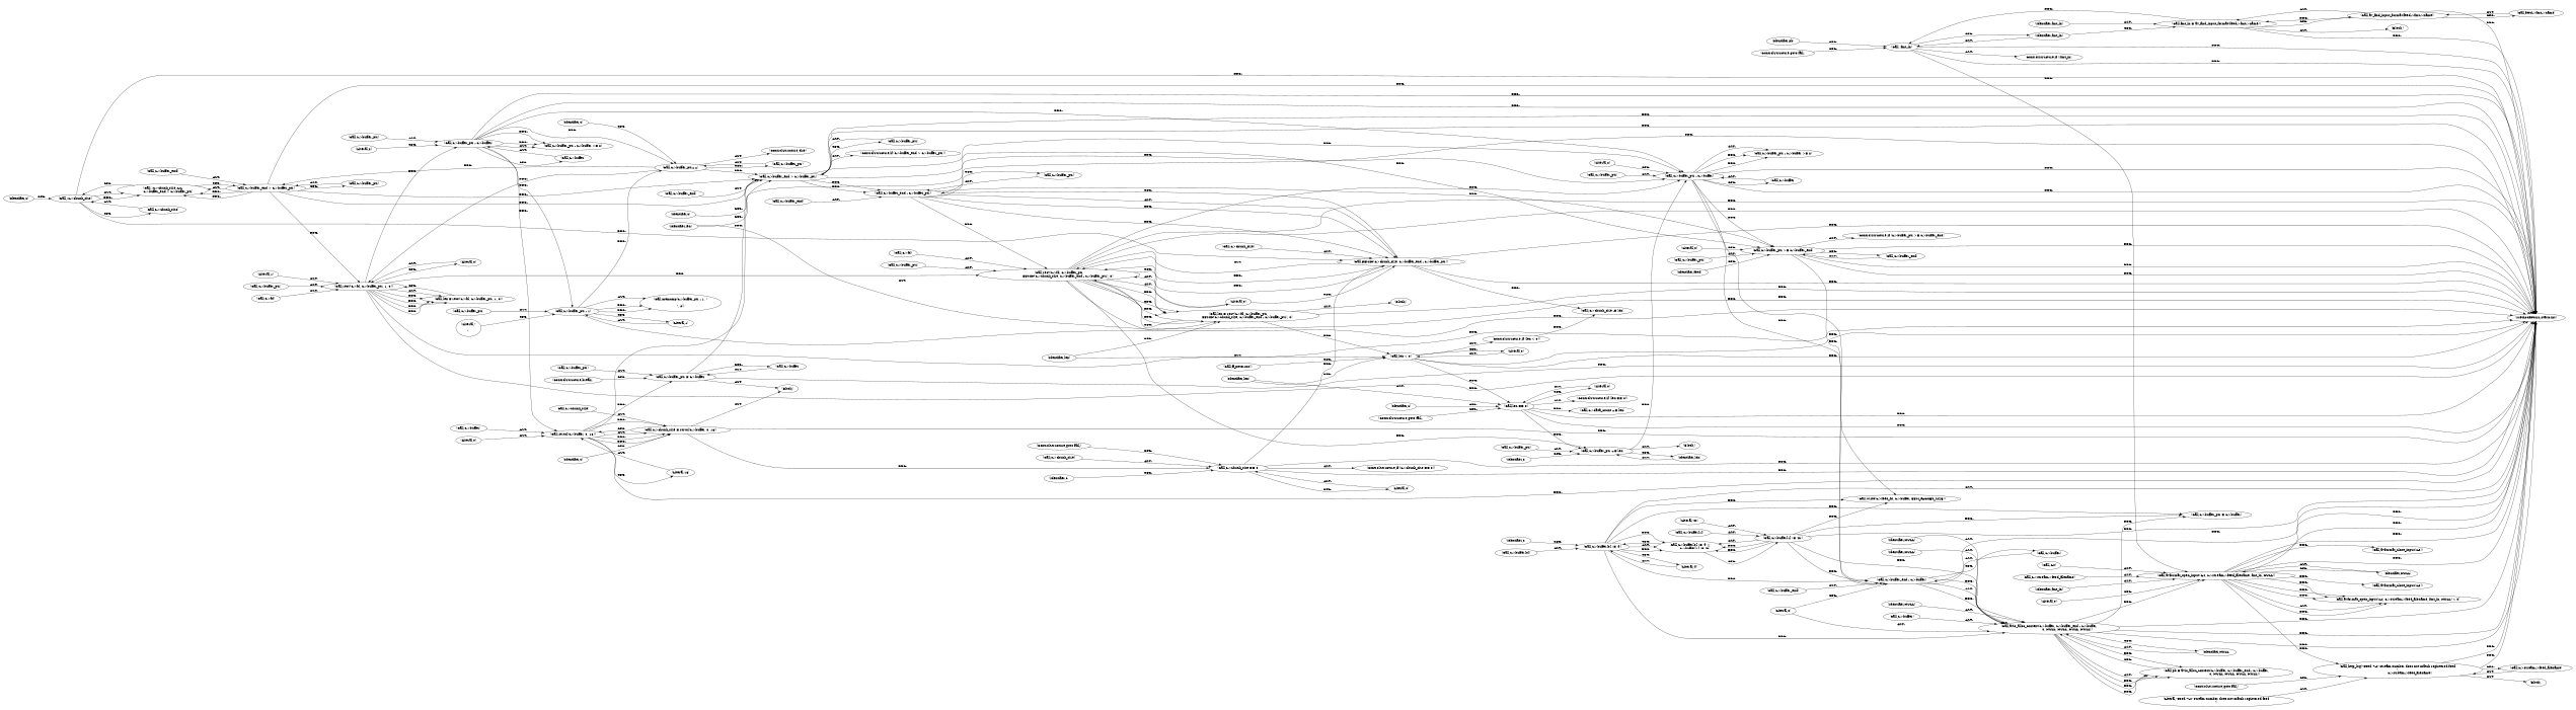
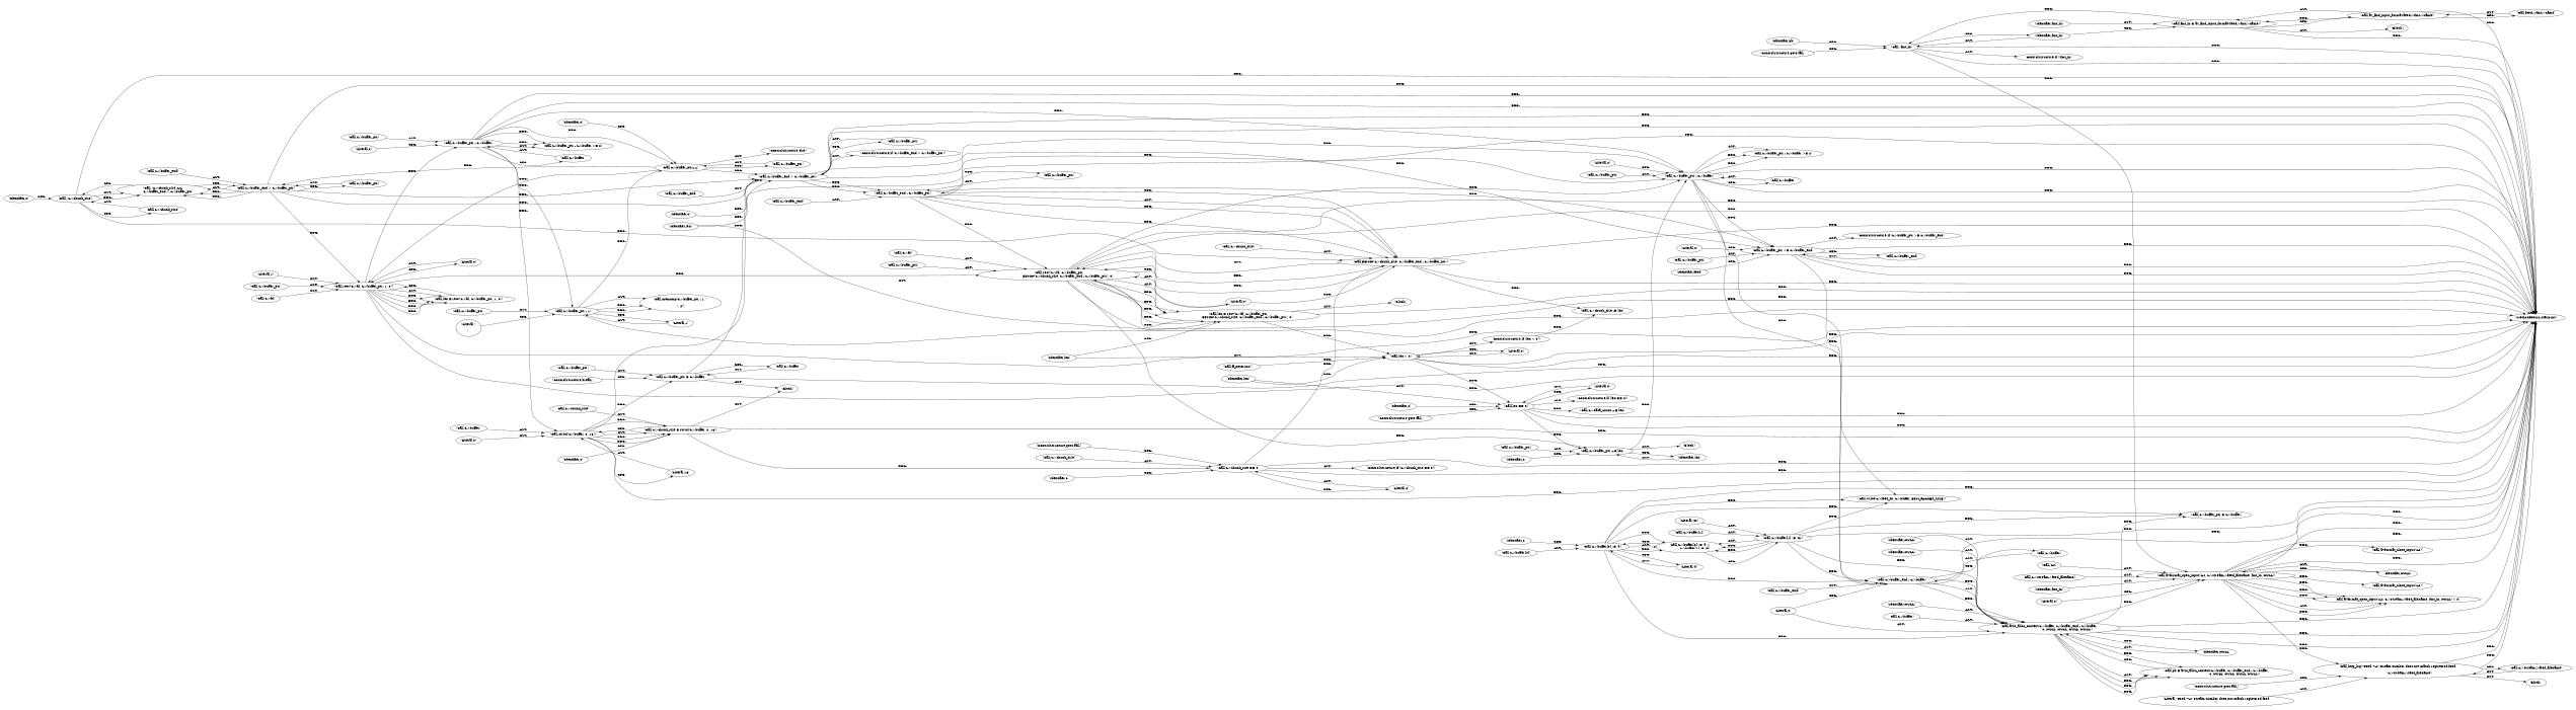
  digraph {
    rankdir=LR
    n1 [label="(Call,http_log(\"Feed '%s' stream number does not match registered feed\n\",\n                         c->stream->feed_filename))"]
    n2 [label="(Call,c->stream->feed_filename)"]
    n3 [label="(MethodReturn,static int)"]
    n4 [label="(Block,)"]
    n5 [label="(Call,avformat_open_input(&s, c->stream->feed_filename, fmt_in, NULL))"]
    n6 [label="(Identifier,NULL)"]
    n7 [label="(Call,avformat_close_input(&s))"]
    n8 [label="(Call,avformat_open_input(&s, c->stream->feed_filename, fmt_in, NULL) < 0)"]
    n9 [label="(Call,avformat_close_input(&s))"]
    n10 [label="(Call,!fmt_in)"]
    n11 [label="(ControlStructure,if (!fmt_in))"]
    n12 [label="(Identifier,fmt_in)"]
    n13 [label="(Call,fmt_in = av_find_input_format(feed->fmt->name))"]
    n14 [label="(Call,av_find_input_format(feed->fmt->name))"]
    n15 [label="(Block,)"]
    n16 [label="(Call,feed->fmt->name)"]
    n17 [label="(Call,avio_alloc_context(c->buffer, c->buffer_end - c->buffer,\n                                    0, NULL, NULL, NULL, NULL))"]
    n18 [label="(Call,c->buffer_ptr = c->buffer)"]
    n19 [label="(Identifier,NULL)"]
    n20 [label="(Call,pb = avio_alloc_context(c->buffer, c->buffer_end - c->buffer,\n                                    0, NULL, NULL, NULL, NULL))"]
    n21 [label="(Call,c->buffer[0] != 'f')"]
    n22 [label="(Call,c->buffer_end - c->buffer)"]
    n23 [label="(Call,c->buffer[0] != 'f' ||\n            c->buffer[1] != 'm')"]
    n24 [label="(Literal,'f')"]
    n25 [label="(Call,write(c->feed_fd, c->buffer, FFM_PACKET_SIZE))"]
    n26 [label="(Call,c->buffer)"]
    n27 [label="(Call,c->buffer[1] != 'm')"]
    n28 [label="(Literal,'m')"]
    n29 [label="(Call,c->buffer_ptr >= c->buffer_end)"]
    n30 [label="(Call,c->buffer_end)"]
    n31 [label="(ControlStructure,if (c->buffer_ptr >= c->buffer_end))"]
    n32 [label="(Call,c->buffer_ptr - c->buffer)"]
    n33 [label="(Call,c->buffer_ptr - c->buffer >= 2)"]
    n34 [label="(Call,c->buffer)"]
    n35 [label="(Call,c->buffer_ptr += len)"]
    n36 [label="(Block,)"]
    n37 [label="(Identifier,len)"]
    n38 [label="(Call,len == 0)"]
    n39 [label="(Call,c->data_count += len)"]
    n40 [label="(Literal,0)"]
    n41 [label="(ControlStructure,if (len == 0))"]
    n42 [label="(Call,c->chunk_size -= len)"]
    n43 [label="(Call,len < 0)"]
    n44 [label="(ControlStructure,if (len < 0))"]
    n45 [label="(Literal,0)"]
    n46 [label="(Call,len = recv(c->fd, c->buffer_ptr,\n                   FFMIN(c->chunk_size, c->buffer_end - c->buffer_ptr), 0))"]
    n47 [label="(Call,recv(c->fd, c->buffer_ptr,\n                   FFMIN(c->chunk_size, c->buffer_end - c->buffer_ptr), 0))"]
    n48 [label="(Block,)"]
    n49 [label="(Literal,0)"]
    n50 [label="(Call,FFMIN(c->chunk_size, c->buffer_end - c->buffer_ptr))"]
    n51 [label="(Call,recv(c->fd, c->buffer_ptr, 1, 0))"]
    n52 [label="(Call,c->buffer_ptr - c->buffer)"]
    n53 [label="(Call,len = recv(c->fd, c->buffer_ptr, 1, 0))"]
    n54 [label="(Literal,0)"]
    n55 [label="(Call,c->buffer_ptr++)"]
    n56 [label="(Call,c->buffer_ptr - 1)"]
    n57 [label="(Call,strtol(c->buffer, 0, 16))"]
    n58 [label="(Call,c->buffer_ptr - c->buffer >= 2)"]
    n59 [label="(Call,c->buffer)"]
    n60 [label="(Call,c->buffer_end > c->buffer_ptr)"]
    n61 [label="(Call,c->buffer_end > c->buffer_ptr)"]
    n62 [label="(Call,c->buffer_ptr)"]
    n63 [label="(ControlStructure,else)"]
    n64 [label="(Call,!c->chunk_size &&\n           c->buffer_end > c->buffer_ptr)"]
    n65 [label="(Call,c->buffer_ptr)"]
    n66 [label="(Call,c->buffer_end - c->buffer_ptr)"]
    n67 [label="(Call,c->buffer_ptr)"]
    n68 [label="(ControlStructure,if (c->buffer_end > c->buffer_ptr))"]
    n69 [label="(Literal,1)"]
    n70 [label="(Call,memcmp(c->buffer_ptr - 1, \"\r\n\", 2))"]
    n71 [label="(Call,c->buffer_ptr = c->buffer)"]
    n72 [label="(Call,c->chunk_size = strtol(c->buffer, 0, 16))"]
    n73 [label="(Literal,16)"]
    n74 [label="(Call,!c->chunk_size)"]
    n75 [label="(Call,c->buffer_ptr)"]
    n76 [label="(Call,c->buffer)"]
    n77 [label="(Block,)"]
    n78 [label="(Call,c->chunk_size == 0)"]
    n79 [label="(Literal,0)"]
    n80 [label="(ControlStructure,if (c->chunk_size == 0))"]
    n81 [label="(Call,c->chunk_size)"]
    n82 [label="(Call,c->fd)"]
    n83 [label="(Call,c->chunk_size)"]
    n84 [label="(Literal,0)"]
    n85 [label="(Call,c->buffer_end)"]
    n86 [label="(Identifier,c)"]
    n87 [label="(Identifier,c)"]
    n88 [label="(ControlStructure,goto fail;)"]
    n89 [label="(Call,c->buffer_end)"]
    n90 [label="(Call,c->buffer_ptr)"]
    n91 [label="(Identifier,len)"]
    n92 [label="(Identifier,c)"]
    n93 [label="(Literal,2)"]
    n94 [label="(Call,c->buffer)"]
    n95 [label="(Identifier,c)"]
    n96 [label="(Call,ff_neterrno())"]
    n97 [label="(Identifier,c)"]
    n98 [label="(Call,c->buffer)"]
    n99 [label="(Call,c->fd)"]
    n100 [label="(Literal,1)"]
    n101 [label="(Identifier,c)"]
    n102 [label="(Identifier,NULL)"]
    n103 [label="(Call,c->buffer_ptr)"]
    n104 [label="(Literal,\"\r\n\")"]
    n105 [label="(Call,c->buffer[0])"]
    n106 [label="(Call,c->buffer_ptr)"]
    n107 [label="(Identifier,len)"]
    n108 [label="(Call,&s)"]
    n109 [label="(Call,c->buffer_ptr)"]
    n110 [label="(Identifier,NULL)"]
    n111 [label="(Call,c->buffer_ptr)"]
    n112 [label="(ControlStructure,break;)"]
    n113 [label="(ControlStructure,goto fail;)"]
    n114 [label="(Literal,0)"]
    n115 [label="(ControlStructure,goto fail;)"]
    n116 [label="(Literal,2)"]
    n117 [label="(Literal,0)"]
    n118 [label="(Call,c->stream->feed_filename)"]
    n119 [label="(Call,c->buffer_end)"]
    n120 [label="(Literal,0)"]
    n121 [label="(Call,c->buffer_ptr)"]
    n122 [label="(Identifier,fmt_in)"]
    n123 [label="(Identifier,c)"]
    n124 [label="(Identifier,c)"]
    n125 [label="(Call,c->buffer[1])"]
    n126 [label="(ControlStructure,goto fail;)"]
    n127 [label="(Call,c->chunk_size)"]
    n128 [label="(Call,c->buffer_ptr)"]
    n129 [label="(Identifier,pb)"]
    n130 [label="(Call,c->buffer_ptr)"]
    n131 [label="(Literal,\"Feed '%s' stream number does not match registered feed\n\")"]
    n132 [label="(Call,c->buffer_end)"]
    n133 [label="(Identifier,NULL)"]
    n134 [label="(Identifier,len)"]
    n135 [label="(Identifier,feed)"]
    n136 [label="(Identifier,fmt_in)"]
    n137 [label="(Call,c->chunk_size)"]
    n1 -> n2 [label="CFG: "]
    n1 -> n3 [label="DDG: "]
    n1 -> n3 [label="DDG: "]
    n1 -> n4 [label="AST: "]
    n2 -> n1 [label="AST: "]
    n5 -> n1 [label="DDG: "]
    n5 -> n3 [label="DDG: "]
    n5 -> n3 [label="DDG: "]
    n5 -> n3 [label="DDG: "]
    n5 -> n3 [label="DDG: "]
    n5 -> n6 [label="CFG: "]
    n5 -> n7 [label="DDG: "]
    n5 -> n8 [label="AST: "]
    n5 -> n8 [label="DDG: "]
    n5 -> n8 [label="DDG: "]
    n5 -> n8 [label="DDG: "]
    n5 -> n8 [label="DDG: "]
    n5 -> n9 [label="DDG: "]
    n6 -> n5 [label="AST: "]
    n10 -> n3 [label="DDG: "]
    n10 -> n3 [label="DDG: "]
    n10 -> n5 [label="DDG: "]
    n10 -> n11 [label="AST: "]
    n10 -> n12 [label="CFG: "]
    n12 -> n10 [label="AST: "]
    n12 -> n13 [label="CFG: "]
    n13 -> n3 [label="DDG: "]
    n13 -> n10 [label="DDG: "]
    n13 -> n14 [label="CFG: "]
    n13 -> n15 [label="AST: "]
    n14 -> n3 [label="DDG: "]
    n14 -> n13 [label="AST: "]
    n14 -> n13 [label="DDG: "]
    n14 -> n16 [label="CFG: "]
    n16 -> n14 [label="AST: "]
    n17 -> n3 [label="DDG: "]
    n17 -> n3 [label="DDG: "]
    n17 -> n3 [label="DDG: "]
    n17 -> n5 [label="DDG: "]
    n17 -> n18 [label="DDG: "]
    n17 -> n19 [label="CFG: "]
    n17 -> n20 [label="AST: "]
    n17 -> n20 [label="DDG: "]
    n17 -> n20 [label="DDG: "]
    n17 -> n20 [label="DDG: "]
    n17 -> n20 [label="DDG: "]
    n19 -> n17 [label="AST: "]
    n20 -> n17 [label="CFG: "]
-   n21 -> n3 [label="AST: "]
+   n21 -> n3 [label="DDG: "]
    n21 -> n17 [label="DDG: "]
    n21 -> n18 [label="DDG: "]
    n21 -> n22 [label="DDG: "]
    n21 -> n23 [label="AST: "]
    n21 -> n23 [label="DDG: "]
    n21 -> n23 [label="DDG: "]
    n21 -> n24 [label="CFG: "]
    n21 -> n25 [label="DDG: "]
    n22 -> n3 [label="DDG: "]
    n22 -> n17 [label="AST: "]
    n22 -> n17 [label="DDG: "]
    n22 -> n17 [label="DDG: "]
    n22 -> n26 [label="CFG: "]
    n23 -> n21 [label="CFG: "]
    n23 -> n27 [label="CFG: "]
    n24 -> n21 [label="AST: "]
    n26 -> n22 [label="AST: "]
    n27 -> n3 [label="DDG: "]
    n27 -> n17 [label="DDG: "]
    n27 -> n18 [label="DDG: "]
    n27 -> n22 [label="DDG: "]
    n27 -> n23 [label="AST: "]
    n27 -> n23 [label="DDG: "]
    n27 -> n23 [label="DDG: "]
    n27 -> n25 [label="DDG: "]
    n28 -> n27 [label="AST: "]
    n29 -> n3 [label="DDG: "]
    n29 -> n3 [label="DDG: "]
    n29 -> n3 [label="DDG: "]
    n29 -> n22 [label="DDG: "]
    n29 -> n30 [label="CFG: "]
    n29 -> n31 [label="AST: "]
    n30 -> n29 [label="AST: "]
    n32 -> n3 [label="DDG: "]
    n32 -> n3 [label="DDG: "]
    n32 -> n22 [label="DDG: "]
    n32 -> n25 [label="DDG: "]
    n32 -> n29 [label="DDG: "]
    n32 -> n33 [label="AST: "]
    n32 -> n33 [label="DDG: "]
    n32 -> n33 [label="DDG: "]
    n32 -> n34 [label="CFG: "]
    n34 -> n32 [label="AST: "]
    n35 -> n32 [label="DDG: "]
    n35 -> n36 [label="AST: "]
    n35 -> n37 [label="CFG: "]
    n37 -> n35 [label="AST: "]
    n38 -> n3 [label="DDG: "]
    n38 -> n3 [label="DDG: "]
    n38 -> n35 [label="DDG: "]
    n38 -> n39 [label="DDG: "]
    n38 -> n40 [label="CFG: "]
    n38 -> n41 [label="AST: "]
    n40 -> n38 [label="AST: "]
    n43 -> n3 [label="DDG: "]
    n43 -> n3 [label="DDG: "]
    n43 -> n38 [label="DDG: "]
    n43 -> n44 [label="AST: "]
    n43 -> n45 [label="CFG: "]
    n44 -> n42 [label="DDG: "]
    n45 -> n43 [label="AST: "]
    n46 -> n3 [label="DDG: "]
    n46 -> n43 [label="DDG: "]
    n46 -> n47 [label="CFG: "]
    n46 -> n48 [label="AST: "]
    n47 -> n3 [label="DDG: "]
    n47 -> n3 [label="DDG: "]
    n47 -> n3 [label="DDG: "]
    n47 -> n32 [label="DDG: "]
    n47 -> n35 [label="DDG: "]
    n47 -> n46 [label="AST: "]
    n47 -> n46 [label="DDG: "]
    n47 -> n46 [label="DDG: "]
    n47 -> n46 [label="DDG: "]
    n47 -> n46 [label="DDG: "]
    n47 -> n49 [label="CFG: "]
    n49 -> n47 [label="AST: "]
    n49 -> n50 [label="CFG: "]
    n50 -> n3 [label="DDG: "]
    n50 -> n3 [label="DDG: "]
    n50 -> n42 [label="DDG: "]
    n50 -> n47 [label="AST: "]
    n50 -> n47 [label="DDG: "]
    n50 -> n47 [label="DDG: "]
    n50 -> n66 [label="CFG: "]
    n51 -> n3 [label="DDG: "]
    n51 -> n3 [label="DDG: "]
    n51 -> n47 [label="DDG: "]
    n51 -> n52 [label="DDG: "]
    n51 -> n53 [label="AST: "]
    n51 -> n53 [label="DDG: "]
    n51 -> n53 [label="DDG: "]
    n51 -> n53 [label="DDG: "]
    n51 -> n53 [label="DDG: "]
    n51 -> n54 [label="CFG: "]
    n52 -> n3 [label="DDG: "]
    n52 -> n3 [label="DDG: "]
    n52 -> n32 [label="DDG: "]
    n52 -> n55 [label="DDG: "]
    n52 -> n56 [label="DDG: "]
    n52 -> n57 [label="DDG: "]
    n52 -> n58 [label="AST: "]
    n52 -> n58 [label="DDG: "]
    n52 -> n58 [label="DDG: "]
    n52 -> n59 [label="CFG: "]
    n53 -> n51 [label="CFG: "]
    n54 -> n51 [label="AST: "]
    n55 -> n51 [label="DDG: "]
    n55 -> n60 [label="DDG: "]
    n55 -> n61 [label="DDG: "]
    n55 -> n62 [label="CFG: "]
    n55 -> n63 [label="AST: "]
    n56 -> n3 [label="DDG: "]
    n56 -> n55 [label="DDG: "]
    n56 -> n69 [label="CFG: "]
    n56 -> n70 [label="AST: "]
    n56 -> n70 [label="DDG: "]
    n56 -> n70 [label="DDG: "]
    n57 -> n3 [label="DDG: "]
    n57 -> n32 [label="DDG: "]
    n57 -> n71 [label="DDG: "]
    n57 -> n72 [label="AST: "]
    n57 -> n72 [label="DDG: "]
    n57 -> n72 [label="DDG: "]
    n57 -> n72 [label="DDG: "]
    n57 -> n73 [label="CFG: "]
    n59 -> n52 [label="AST: "]
    n60 -> n3 [label="DDG: "]
    n60 -> n51 [label="DDG: "]
    n60 -> n61 [label="DDG: "]
    n60 -> n61 [label="DDG: "]
    n60 -> n64 [label="AST: "]
    n60 -> n64 [label="DDG: "]
    n60 -> n64 [label="DDG: "]
    n60 -> n65 [label="CFG: "]
    n61 -> n3 [label="DDG: "]
    n61 -> n3 [label="DDG: "]
    n61 -> n29 [label="DDG: "]
    n61 -> n32 [label="DDG: "]
    n61 -> n66 [label="DDG: "]
    n61 -> n66 [label="DDG: "]
    n61 -> n67 [label="CFG: "]
    n61 -> n68 [label="AST: "]
    n62 -> n55 [label="AST: "]
    n64 -> n60 [label="CFG: "]
    n64 -> n74 [label="CFG: "]
    n65 -> n60 [label="AST: "]
    n66 -> n3 [label="DDG: "]
    n66 -> n29 [label="DDG: "]
    n66 -> n47 [label="DDG: "]
    n66 -> n50 [label="AST: "]
    n66 -> n50 [label="DDG: "]
    n66 -> n50 [label="DDG: "]
    n66 -> n75 [label="CFG: "]
    n67 -> n61 [label="AST: "]
    n69 -> n56 [label="AST: "]
    n71 -> n3 [label="DDG: "]
    n71 -> n61 [label="DDG: "]
    n71 -> n76 [label="CFG: "]
    n71 -> n77 [label="AST: "]
    n72 -> n3 [label="DDG: "]
    n72 -> n57 [label="CFG: "]
    n72 -> n77 [label="AST: "]
    n72 -> n78 [label="DDG: "]
    n73 -> n57 [label="AST: "]
    n74 -> n3 [label="DDG: "]
    n74 -> n50 [label="DDG: "]
    n74 -> n64 [label="AST: "]
    n74 -> n64 [label="DDG: "]
    n74 -> n81 [label="CFG: "]
    n75 -> n66 [label="AST: "]
    n76 -> n71 [label="AST: "]
    n78 -> n3 [label="DDG: "]
    n78 -> n3 [label="DDG: "]
    n78 -> n50 [label="DDG: "]
    n78 -> n79 [label="CFG: "]
    n78 -> n80 [label="AST: "]
    n79 -> n78 [label="AST: "]
    n81 -> n74 [label="AST: "]
    n82 -> n51 [label="AST: "]
    n83 -> n72 [label="AST: "]
    n84 -> n5 [label="CFG: "]
    n85 -> n66 [label="AST: "]
    n86 -> n72 [label="CFG: "]
    n87 -> n55 [label="CFG: "]
    n88 -> n1 [label="CFG: "]
    n89 -> n22 [label="AST: "]
    n90 -> n56 [label="AST: "]
    n91 -> n43 [label="AST: "]
    n91 -> n46 [label="CFG: "]
    n92 -> n38 [label="CFG: "]
    n93 -> n32 [label="CFG: "]
    n94 -> n57 [label="AST: "]
    n95 -> n74 [label="CFG: "]
    n96 -> n43 [label="CFG: "]
    n97 -> n35 [label="CFG: "]
    n98 -> n17 [label="AST: "]
    n99 -> n47 [label="AST: "]
    n100 -> n51 [label="AST: "]
    n101 -> n78 [label="CFG: "]
    n102 -> n17 [label="AST: "]
    n103 -> n51 [label="AST: "]
    n104 -> n56 [label="CFG: "]
    n105 -> n21 [label="AST: "]
    n106 -> n71 [label="AST: "]
    n107 -> n46 [label="AST: "]
    n107 -> n61 [label="CFG: "]
    n108 -> n5 [label="AST: "]
    n109 -> n32 [label="AST: "]
    n110 -> n17 [label="AST: "]
    n111 -> n35 [label="AST: "]
    n112 -> n71 [label="CFG: "]
    n113 -> n38 [label="CFG: "]
    n114 -> n17 [label="AST: "]
    n114 -> n22 [label="CFG: "]
    n115 -> n78 [label="CFG: "]
    n116 -> n52 [label="CFG: "]
    n117 -> n57 [label="AST: "]
    n118 -> n5 [label="AST: "]
    n119 -> n60 [label="AST: "]
    n120 -> n29 [label="CFG: "]
    n121 -> n47 [label="AST: "]
    n122 -> n5 [label="AST: "]
    n123 -> n21 [label="CFG: "]
    n124 -> n61 [label="CFG: "]
    n125 -> n27 [label="AST: "]
    n126 -> n10 [label="CFG: "]
    n127 -> n50 [label="AST: "]
    n128 -> n29 [label="AST: "]
    n129 -> n10 [label="CFG: "]
    n130 -> n52 [label="AST: "]
    n131 -> n1 [label="AST: "]
    n132 -> n61 [label="AST: "]
    n133 -> n17 [label="AST: "]
    n134 -> n38 [label="AST: "]
    n134 -> n43 [label="CFG: "]
    n135 -> n29 [label="CFG: "]
    n136 -> n13 [label="AST: "]
    n137 -> n78 [label="AST: "]
  }
